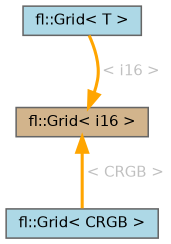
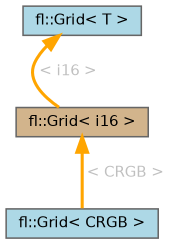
  digraph {
    node [color=gray40 fillcolor=lightblue fontname=Helvetica fontsize=10 shape=box style=filled]
    edge [color=orange dir=back fontcolor=grey fontname=Helvetica fontsize=10 labelfontname=Helvetica labelfontsize=10 style=bold]
    n1 [fontcolor=black height=0.2 label="fl::Grid\< T \>" width=0.4]
    n2 [fillcolor=tan height=0.2 label="fl::Grid\< i16 \>" width=0.4]
    n3 [height=0.2 label="fl::Grid\< CRGB \>" width=0.4]
-   n2 -> n1 [label=" \< i16 \>"]
+   n1 -> n2 [label=" \< i16 \>"]
    n2 -> n3 [label=" \< CRGB \>"]
  }
